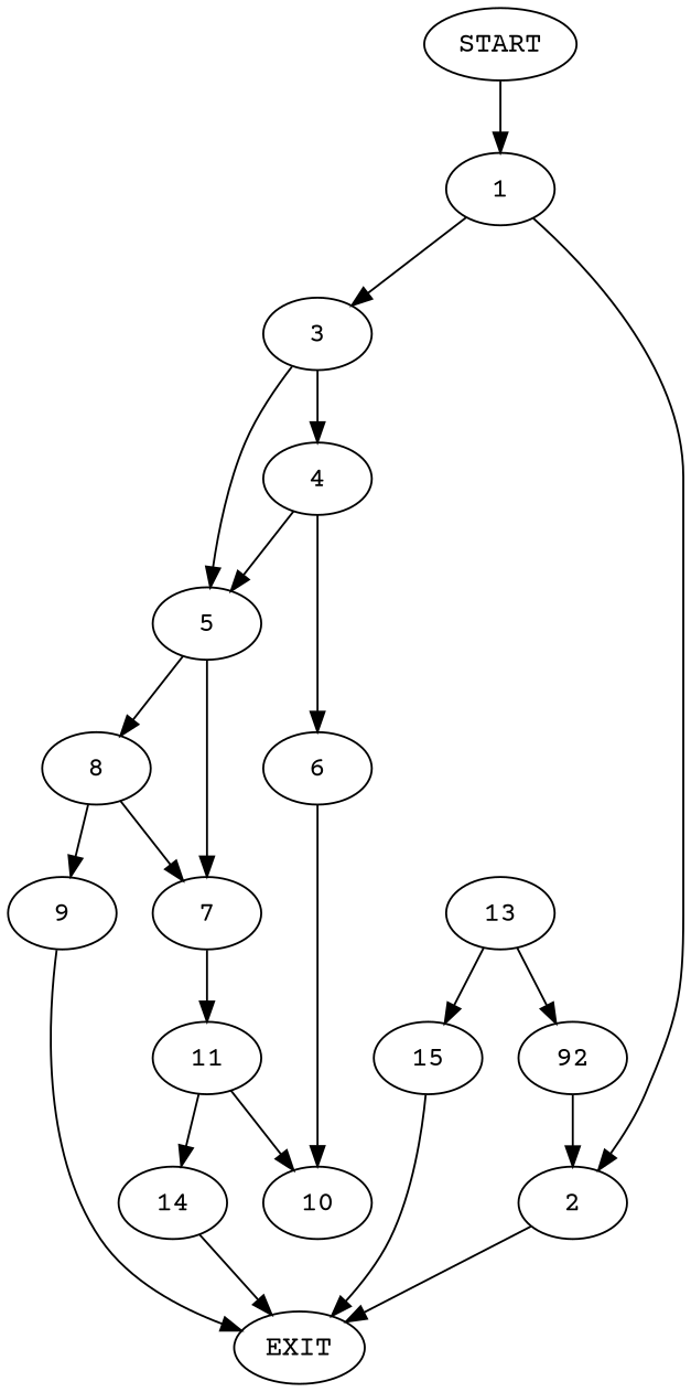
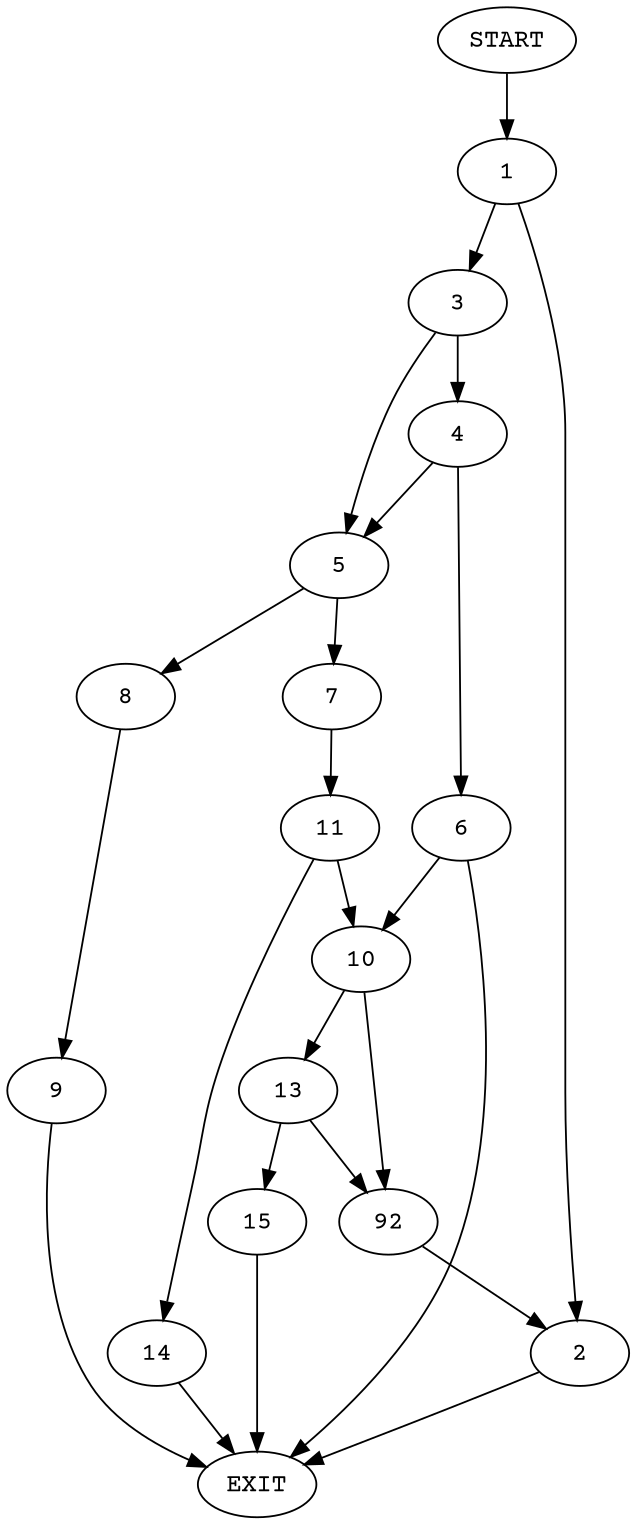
  digraph {
    fontname="Courier Prime"
    node [fontname="Courier Prime"]
    edge [fontname="Courier Prime"]
    n1 [label=START]
    1
    2
    3
    n5 [label=EXIT]
    4
    5
    6
    7
    8
    10
    11
    9
    n14 [label=92]
    13
    14
    15
    n1 -> 1
    1 -> 2
    1 -> 3
    2 -> n5
    3 -> 4
    3 -> 5
    4 -> 5
    4 -> 6
    5 -> 7
    5 -> 8
+   6 -> n5
    6 -> 10
    7 -> 11
-   8 -> 7
    8 -> 9
+   10 -> n14
+   10 -> 13
    11 -> 10
    11 -> 14
    9 -> n5
    n14 -> 2
    13 -> n14
    13 -> 15
    14 -> n5
    15 -> n5
  }
